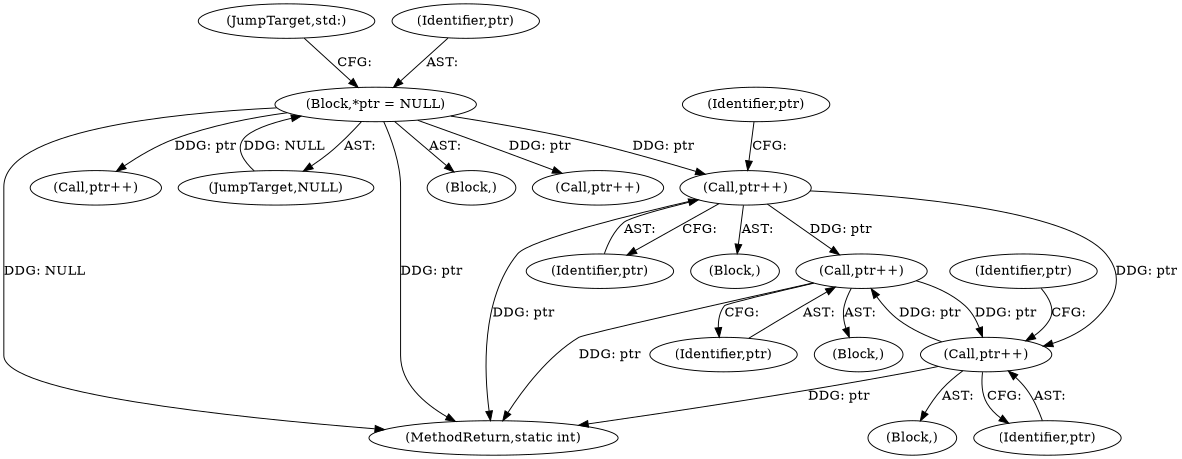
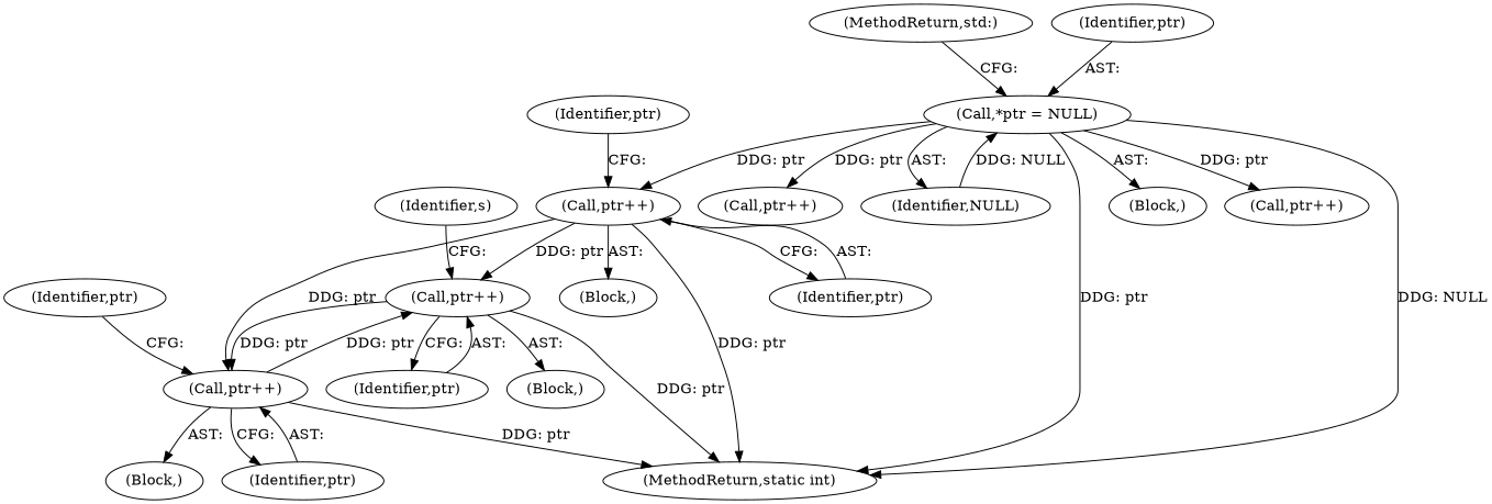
  digraph {
    n1 [label="(Call,ptr++)"]
    n2 [label="(Call,ptr++)"]
    n3 [label="(Identifier,ptr)"]
    n4 [label="(Block,)"]
    n5 [label="(MethodReturn,static int)"]
    n6 [label="(Identifier,ptr)"]
    n7 [label="(Block,)"]
    n8 [label="(Call,ptr++)"]
    n9 [label="(Identifier,ptr)"]
    n10 [label="(Block,)"]
-   n11 [label="(Block,*ptr = NULL)"]
+   n11 [label="(Call,*ptr = NULL)"]
    n12 [label="(Call,ptr++)"]
-   n13 [label="(JumpTarget,NULL)"]
+   n13 [label="(Identifier,NULL)"]
    n14 [label="(Block,)"]
    n15 [label="(Call,ptr++)"]
-   n16 [label="(JumpTarget,std:)"]
+   n16 [label="(MethodReturn,std:)"]
+   n17 [label="(Identifier,s)"]
    n18 [label="(Identifier,ptr)"]
    n19 [label="(Identifier,ptr)"]
    n20 [label="(Identifier,ptr)"]
    n1 -> n2 [label="DDG: ptr"]
    n1 -> n3 [label="CFG: "]
    n1 -> n4 [label="AST: "]
    n1 -> n5 [label="DDG: ptr"]
    n2 -> n1 [label="DDG: ptr"]
    n2 -> n5 [label="DDG: ptr"]
    n2 -> n6 [label="CFG: "]
    n2 -> n7 [label="AST: "]
    n3 -> n1 [label="AST: "]
    n6 -> n2 [label="AST: "]
    n8 -> n1 [label="DDG: ptr"]
    n8 -> n2 [label="DDG: ptr"]
    n8 -> n5 [label="DDG: ptr"]
    n8 -> n9 [label="CFG: "]
    n8 -> n10 [label="AST: "]
    n9 -> n8 [label="AST: "]
    n11 -> n5 [label="DDG: ptr"]
    n11 -> n5 [label="DDG: NULL"]
    n11 -> n8 [label="DDG: ptr"]
    n11 -> n12 [label="DDG: ptr"]
    n11 -> n13 [label="AST: "]
    n11 -> n14 [label="AST: "]
    n11 -> n15 [label="DDG: ptr"]
    n13 -> n11 [label="DDG: NULL"]
    n16 -> n11 [label="CFG: "]
+   n17 -> n1 [label="CFG: "]
    n18 -> n11 [label="AST: "]
    n19 -> n8 [label="CFG: "]
    n20 -> n2 [label="CFG: "]
  }
